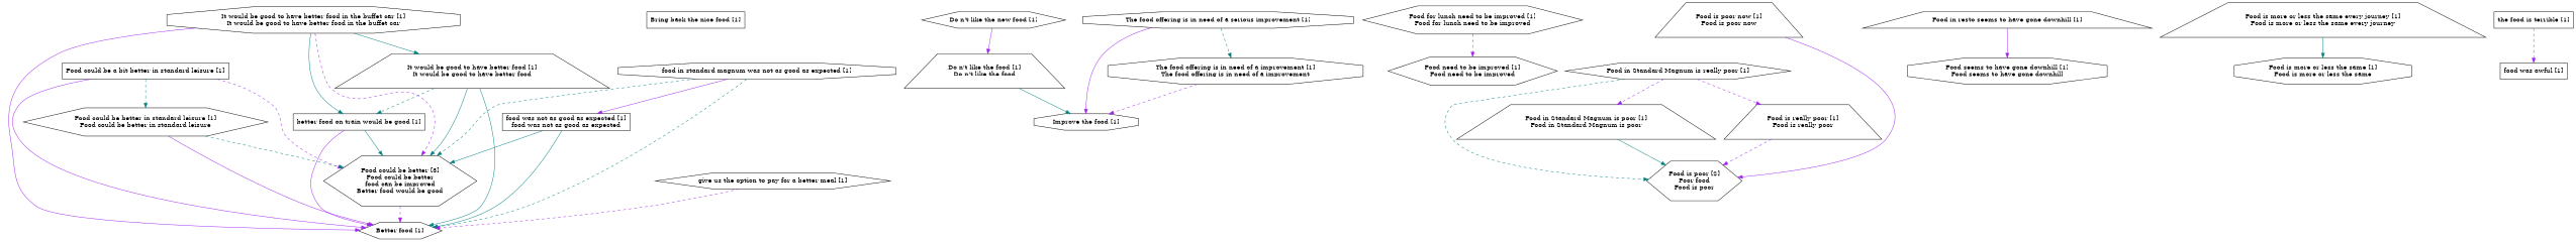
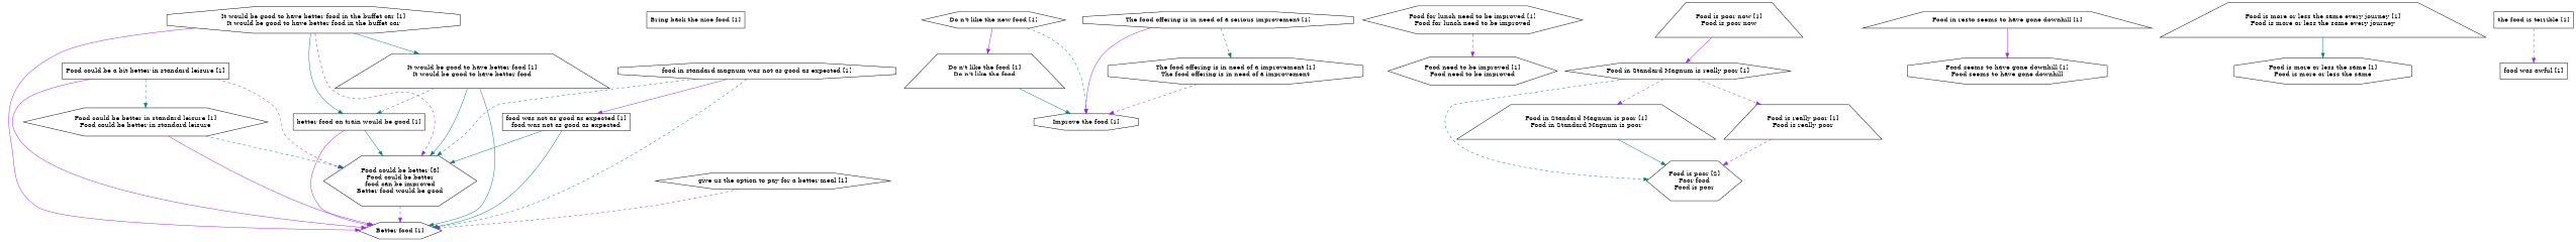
  digraph {
    node [shape=hexagon]
    edge [color=purple style=solid]
    "Food could be better [3]\nFood could be better\nfood can be improved\nBetter food would be good"
    "Better food [1]"
    "Bring back the nice food [1]" [shape=box]
    "Do n't like the food [1]\nDo n't like the food" [shape=trapezium]
    "Do n't like the new food [1]"
    "Improve the food [1]" [shape=octagon]
    "Food could be a bit better in standard leisure [1]" [shape=box]
    "Food could be better in standard leisure [1]\nFood could be better in standard leisure"
    "Food for lunch need to be improved [1]\nFood for lunch need to be improved"
    "Food need to be improved [1]\nFood need to be improved"
    "Food in Standard Magnum is really poor [1]"
    "Food is poor [2]\nPoor food\nFood is poor"
    "Food in Standard Magnum is poor [1]\nFood in Standard Magnum is poor" [shape=trapezium]
    "Food is really poor [1]\nFood is really poor" [shape=trapezium]
    "Food in resto seems to have gone downhill [1]" [shape=trapezium]
    "Food seems to have gone downhill [1]\nFood seems to have gone downhill" [shape=octagon]
    "Food is more or less the same every journey [1]\nFood is more or less the same every journey" [shape=trapezium]
    "Food is more or less the same [1]\nFood is more or less the same" [shape=octagon]
    "Food is poor now [1]\nFood is poor now" [shape=trapezium]
    "It would be good to have better food in the buffet car [1]\nIt would be good to have better food in the buffet car" [shape=octagon]
    "It would be good to have better food [1]\nIt would be good to have better food" [shape=trapezium]
    "better food on train would be good [1]" [shape=box]
    "The food offering is in need of a serious improvement [1]" [shape=octagon]
    "The food offering is in need of a improvement [1]\nThe food offering is in need of a improvement" [shape=octagon]
    "food in standard magnum was not as good as expected [1]" [shape=octagon]
    "food was not as good as expected [1]\nfood was not as good as expected" [shape=box]
    "give us the option to pay for a better meal [1]"
    "the food is terrible [1]" [shape=box]
    "food was awful [1]" [shape=box]
    "Food could be better [3]\nFood could be better\nfood can be improved\nBetter food would be good" -> "Better food [1]" [style=dashed]
    "Do n't like the food [1]\nDo n't like the food" -> "Improve the food [1]" [color=teal]
    "Do n't like the new food [1]" -> "Do n't like the food [1]\nDo n't like the food"
+   "Do n't like the new food [1]" -> "Improve the food [1]" [color=teal style=dashed]
    "Food could be a bit better in standard leisure [1]" -> "Food could be better [3]\nFood could be better\nfood can be improved\nBetter food would be good" [style=dashed]
    "Food could be a bit better in standard leisure [1]" -> "Better food [1]"
    "Food could be a bit better in standard leisure [1]" -> "Food could be better in standard leisure [1]\nFood could be better in standard leisure" [color=teal style=dashed]
    "Food could be better in standard leisure [1]\nFood could be better in standard leisure" -> "Food could be better [3]\nFood could be better\nfood can be improved\nBetter food would be good" [color=teal style=dashed]
    "Food could be better in standard leisure [1]\nFood could be better in standard leisure" -> "Better food [1]"
    "Food for lunch need to be improved [1]\nFood for lunch need to be improved" -> "Food need to be improved [1]\nFood need to be improved" [style=dashed]
    "Food in Standard Magnum is really poor [1]" -> "Food is poor [2]\nPoor food\nFood is poor" [color=teal style=dashed]
    "Food in Standard Magnum is really poor [1]" -> "Food in Standard Magnum is poor [1]\nFood in Standard Magnum is poor" [style=dashed]
    "Food in Standard Magnum is really poor [1]" -> "Food is really poor [1]\nFood is really poor" [style=dashed]
    "Food in Standard Magnum is poor [1]\nFood in Standard Magnum is poor" -> "Food is poor [2]\nPoor food\nFood is poor" [color=teal]
    "Food is really poor [1]\nFood is really poor" -> "Food is poor [2]\nPoor food\nFood is poor" [style=dashed]
    "Food in resto seems to have gone downhill [1]" -> "Food seems to have gone downhill [1]\nFood seems to have gone downhill"
    "Food is more or less the same every journey [1]\nFood is more or less the same every journey" -> "Food is more or less the same [1]\nFood is more or less the same" [color=teal]
-   "Food is poor now [1]\nFood is poor now" -> "Food is poor [2]\nPoor food\nFood is poor"
+   "Food is poor now [1]\nFood is poor now" -> "Food in Standard Magnum is really poor [1]"
    "It would be good to have better food in the buffet car [1]\nIt would be good to have better food in the buffet car" -> "Food could be better [3]\nFood could be better\nfood can be improved\nBetter food would be good" [style=dashed]
    "It would be good to have better food in the buffet car [1]\nIt would be good to have better food in the buffet car" -> "Better food [1]"
    "It would be good to have better food in the buffet car [1]\nIt would be good to have better food in the buffet car" -> "It would be good to have better food [1]\nIt would be good to have better food" [color=teal]
    "It would be good to have better food in the buffet car [1]\nIt would be good to have better food in the buffet car" -> "better food on train would be good [1]" [color=teal]
    "It would be good to have better food [1]\nIt would be good to have better food" -> "Food could be better [3]\nFood could be better\nfood can be improved\nBetter food would be good" [color=teal]
    "It would be good to have better food [1]\nIt would be good to have better food" -> "Better food [1]" [color=teal]
    "It would be good to have better food [1]\nIt would be good to have better food" -> "better food on train would be good [1]" [color=teal style=dashed]
    "better food on train would be good [1]" -> "Food could be better [3]\nFood could be better\nfood can be improved\nBetter food would be good" [color=teal]
    "better food on train would be good [1]" -> "Better food [1]"
    "The food offering is in need of a serious improvement [1]" -> "Improve the food [1]"
    "The food offering is in need of a serious improvement [1]" -> "The food offering is in need of a improvement [1]\nThe food offering is in need of a improvement" [color=teal style=dashed]
    "The food offering is in need of a improvement [1]\nThe food offering is in need of a improvement" -> "Improve the food [1]" [style=dashed]
    "food in standard magnum was not as good as expected [1]" -> "Food could be better [3]\nFood could be better\nfood can be improved\nBetter food would be good" [color=teal style=dashed]
    "food in standard magnum was not as good as expected [1]" -> "Better food [1]" [color=teal style=dashed]
    "food in standard magnum was not as good as expected [1]" -> "food was not as good as expected [1]\nfood was not as good as expected"
    "food was not as good as expected [1]\nfood was not as good as expected" -> "Food could be better [3]\nFood could be better\nfood can be improved\nBetter food would be good" [color=teal]
    "food was not as good as expected [1]\nfood was not as good as expected" -> "Better food [1]" [color=teal]
    "give us the option to pay for a better meal [1]" -> "Better food [1]" [style=dashed]
    "the food is terrible [1]" -> "food was awful [1]" [style=dashed]
  }
